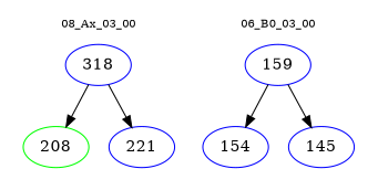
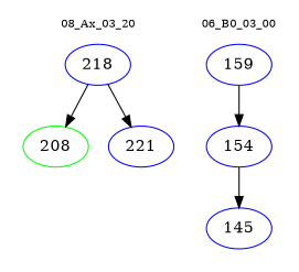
  digraph {
    node [color=blue]
    edge [color=black]
-   n1 [label=318]
+   n1 [label=218]
    n2 [color=green label=208]
    n3 [label=221]
    n4 [label=154]
    n5 [label=145]
    n6 [label=159]
    subgraph cluster_1 {
      color=white
      fontsize=10
-     label="08_Ax_03_00"
+     label="08_Ax_03_20"
      n1
      n2
      n3
    }
    subgraph cluster_2 {
      color=white
      fontsize=10
      label="06_B0_03_00"
      n4
      n5
      n6
    }
    n1 -> n2
    n1 -> n3
-   n6 -> n5
+   n4 -> n5
    n6 -> n4
  }
